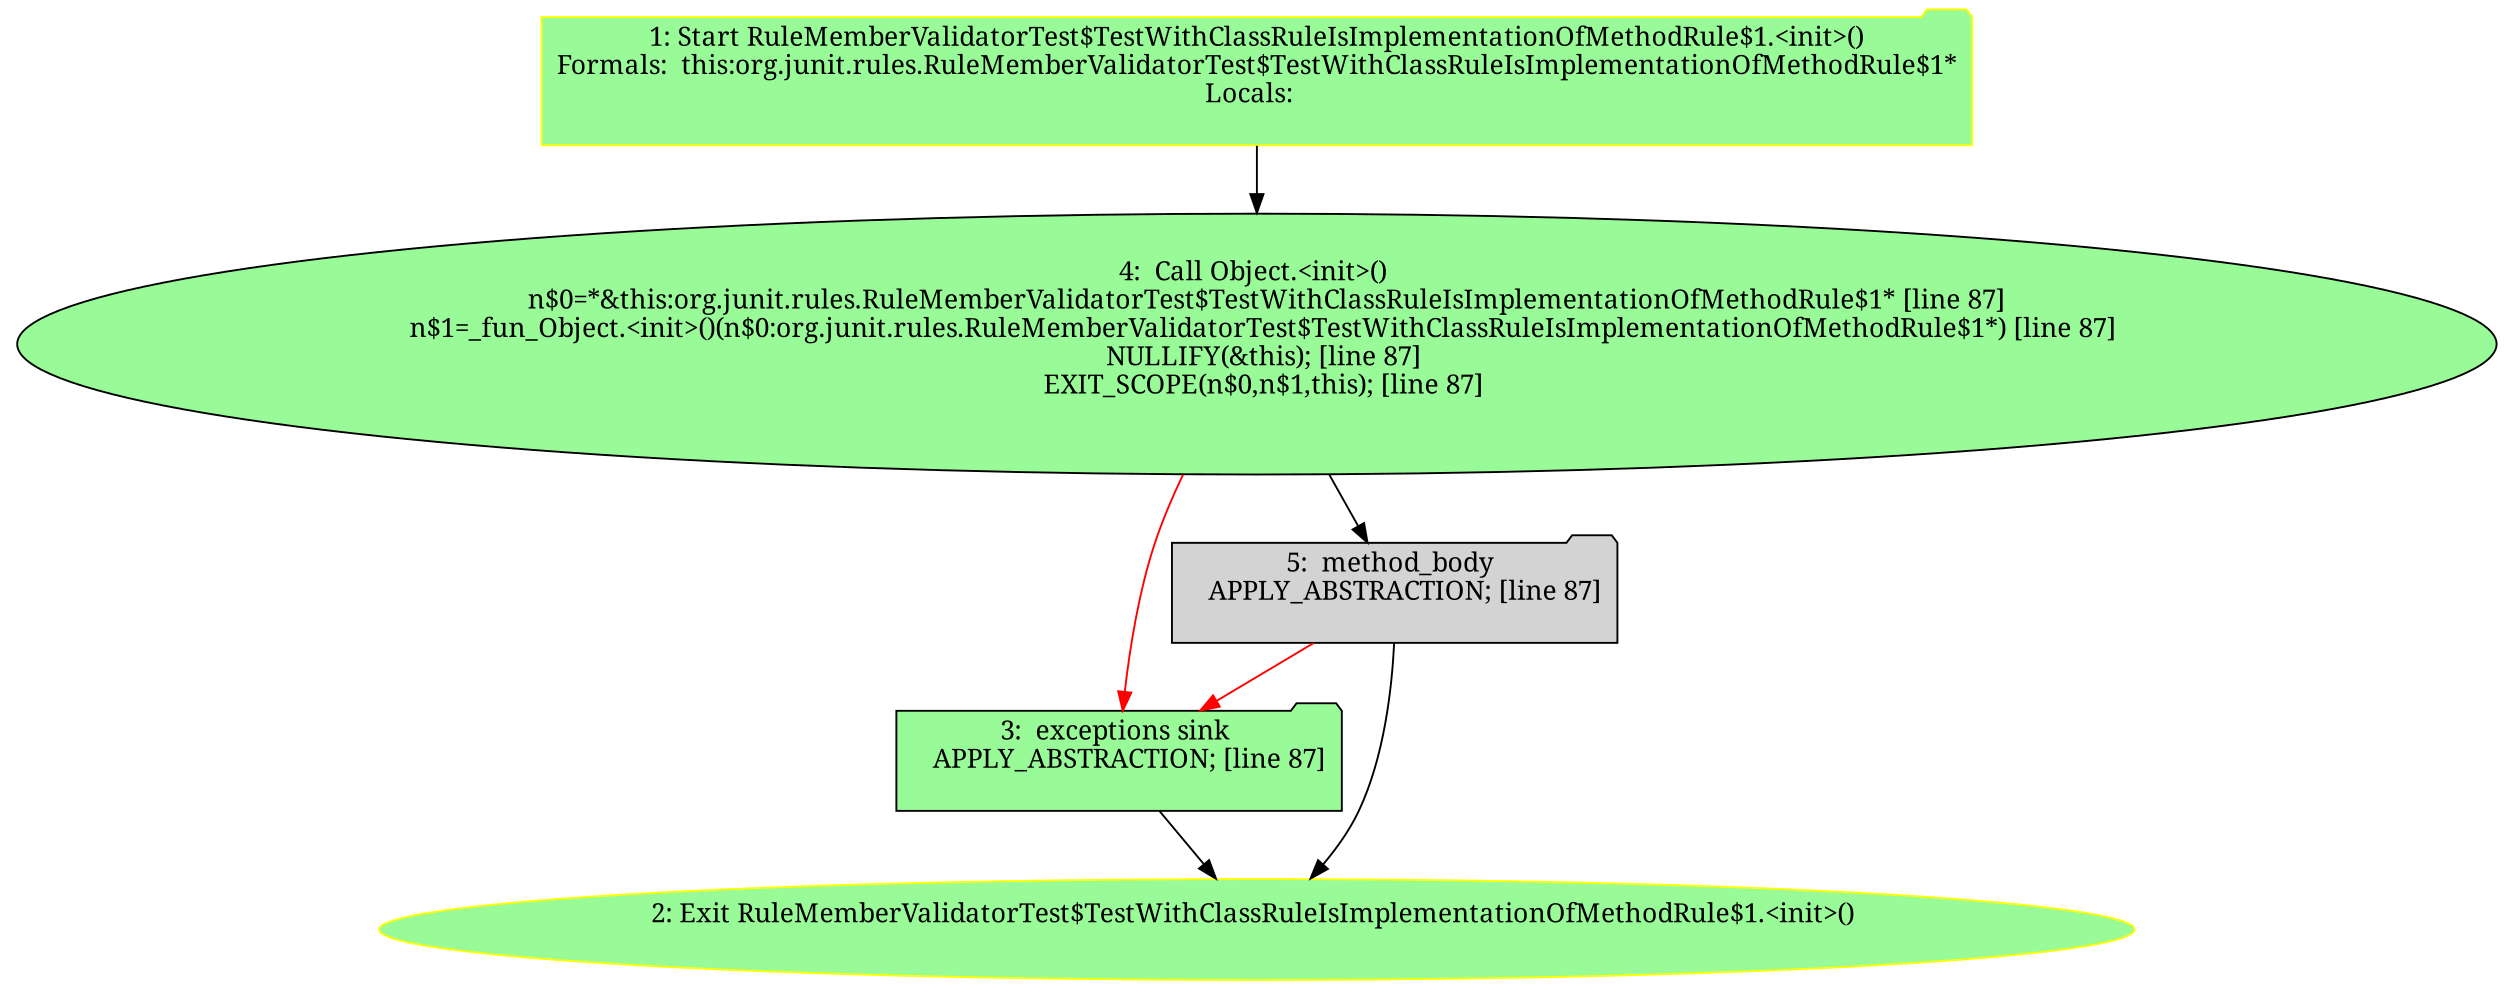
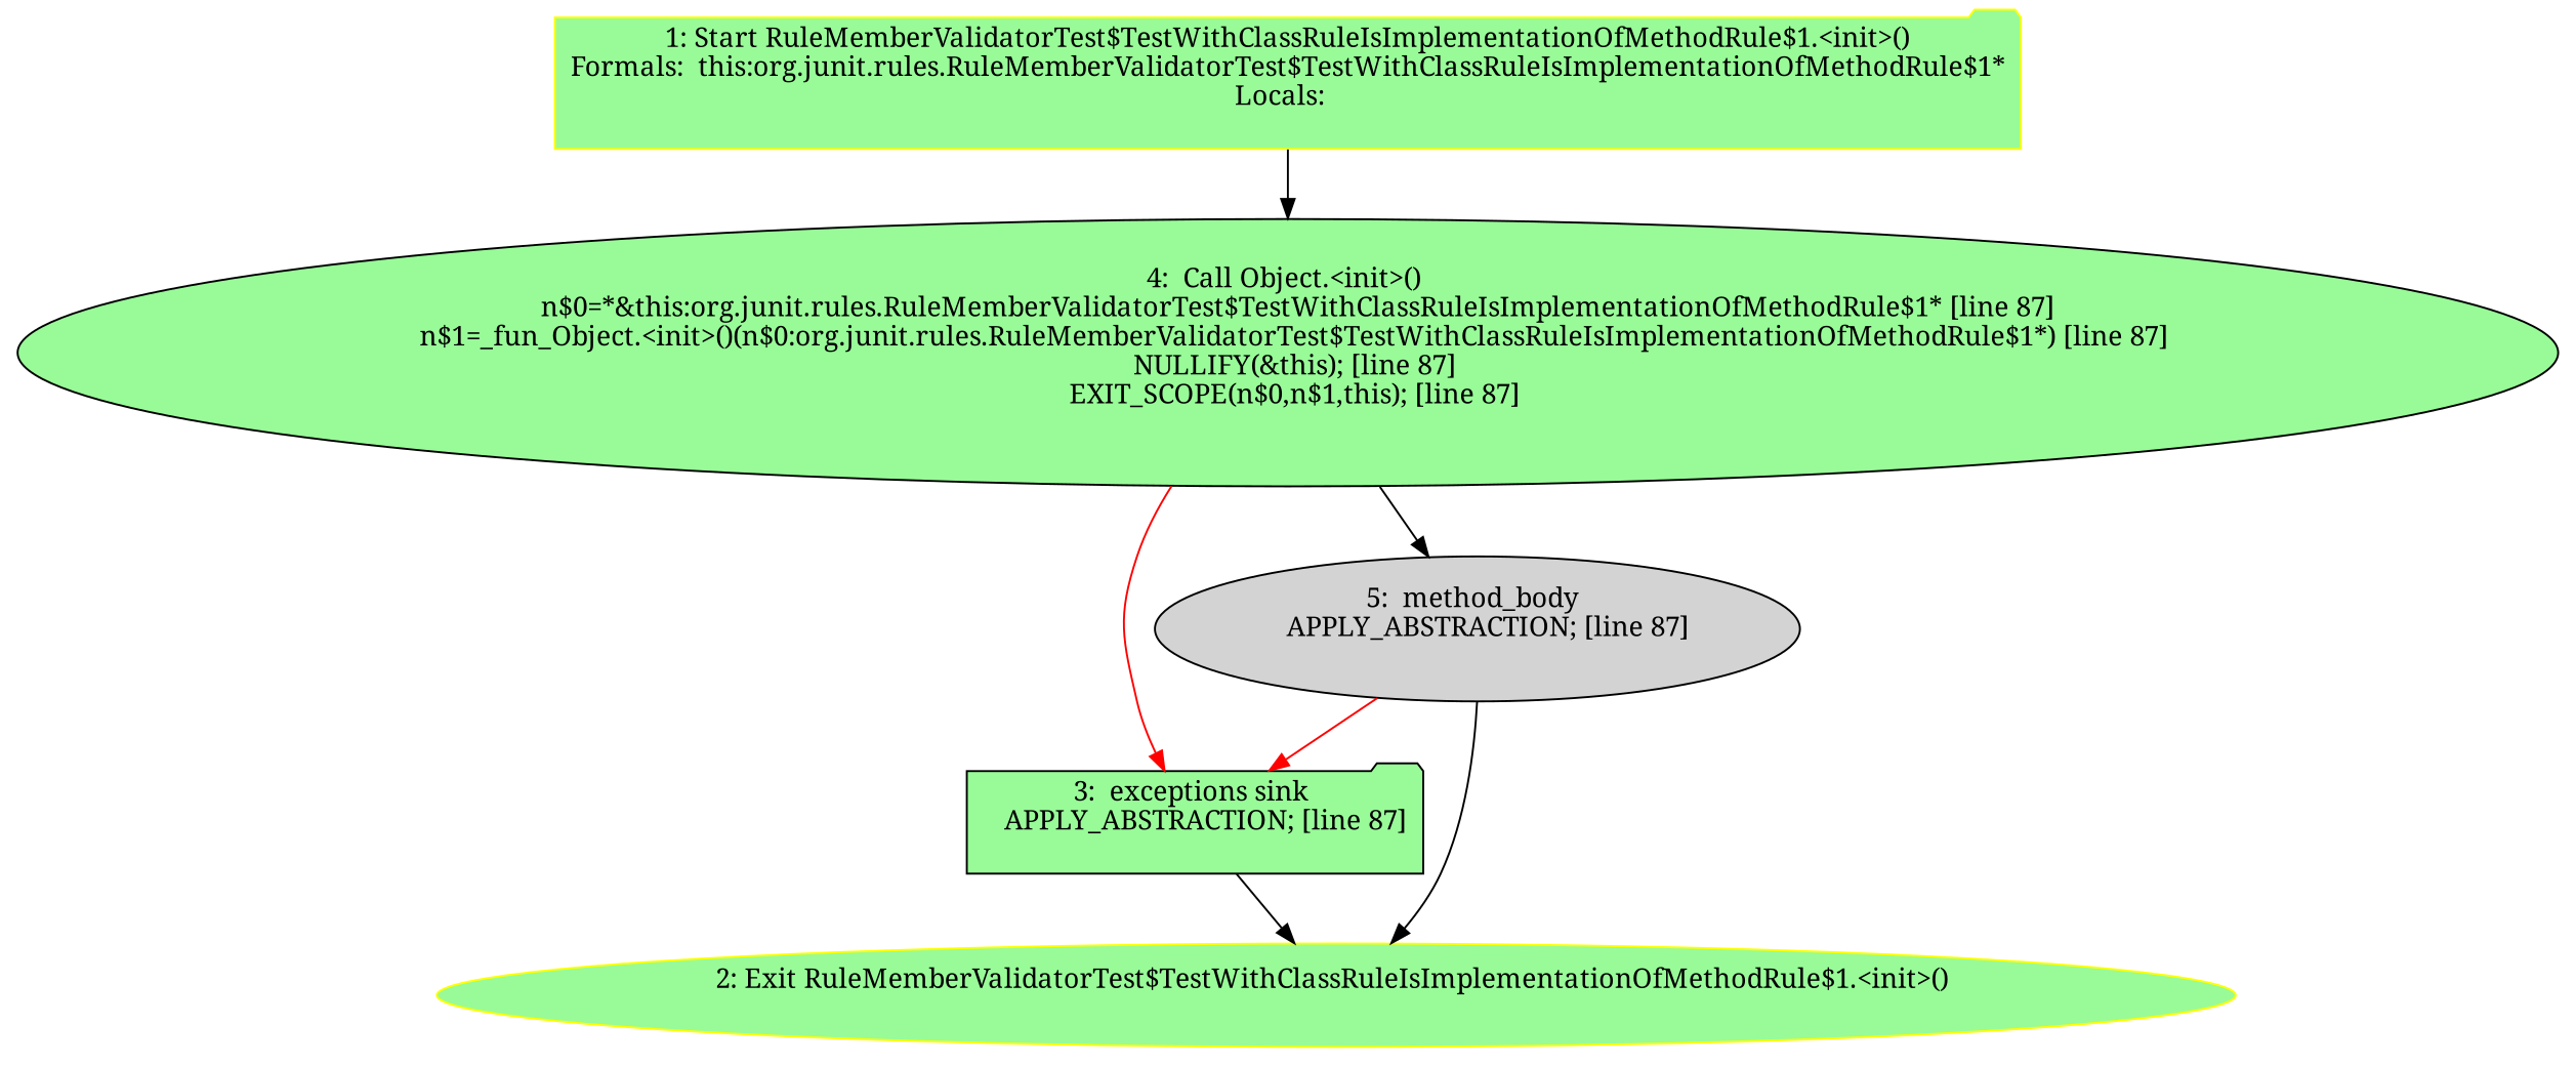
  digraph {
    fontname="Noto Serif"
    node [style=filled fillcolor=palegreen shape=ellipse fontname="Noto Serif"]
    edge [fontname="Noto Serif"]
    n1 [color=yellow label="1: Start RuleMemberValidatorTest$TestWithClassRuleIsImplementationOfMethodRule$1.<init>()\nFormals:  this:org.junit.rules.RuleMemberValidatorTest$TestWithClassRuleIsImplementationOfMethodRule$1*\nLocals:  \n  " shape=folder]
    n2 [label="4:  Call Object.<init>() \n   n$0=*&this:org.junit.rules.RuleMemberValidatorTest$TestWithClassRuleIsImplementationOfMethodRule$1* [line 87]\n  n$1=_fun_Object.<init>()(n$0:org.junit.rules.RuleMemberValidatorTest$TestWithClassRuleIsImplementationOfMethodRule$1*) [line 87]\n  NULLIFY(&this); [line 87]\n  EXIT_SCOPE(n$0,n$1,this); [line 87]\n "]
    n3 [label="3:  exceptions sink \n   APPLY_ABSTRACTION; [line 87]\n " shape=folder]
-   n4 [label="5:  method_body \n   APPLY_ABSTRACTION; [line 87]\n " shape=folder fillcolor=lightgrey]
+   n4 [label="5:  method_body \n   APPLY_ABSTRACTION; [line 87]\n " fillcolor=lightgrey]
    n5 [color=yellow label="2: Exit RuleMemberValidatorTest$TestWithClassRuleIsImplementationOfMethodRule$1.<init>() \n  "]
    n1 -> n2
    n2 -> n3 [color=red]
    n2 -> n4
    n3 -> n5
    n4 -> n3 [color=red]
    n4 -> n5
  }
